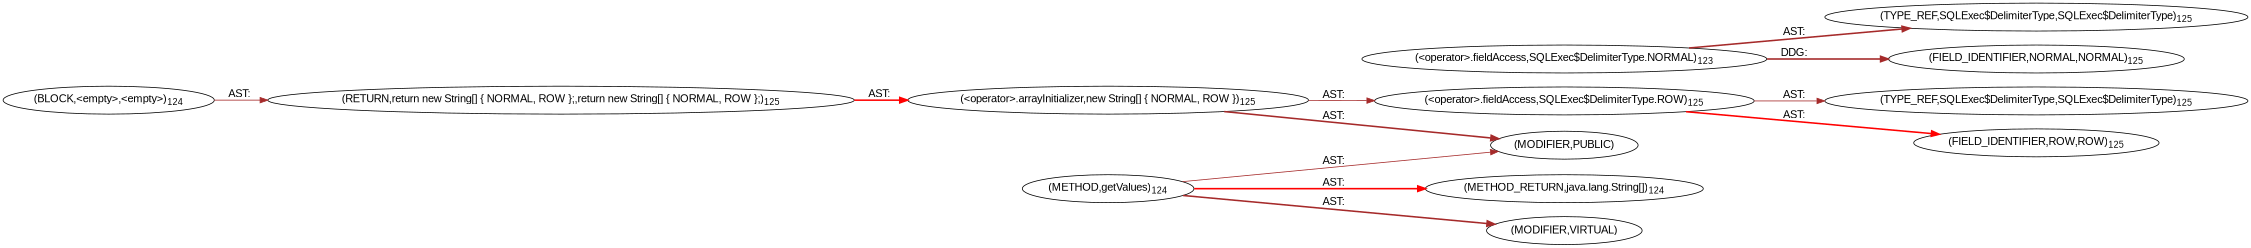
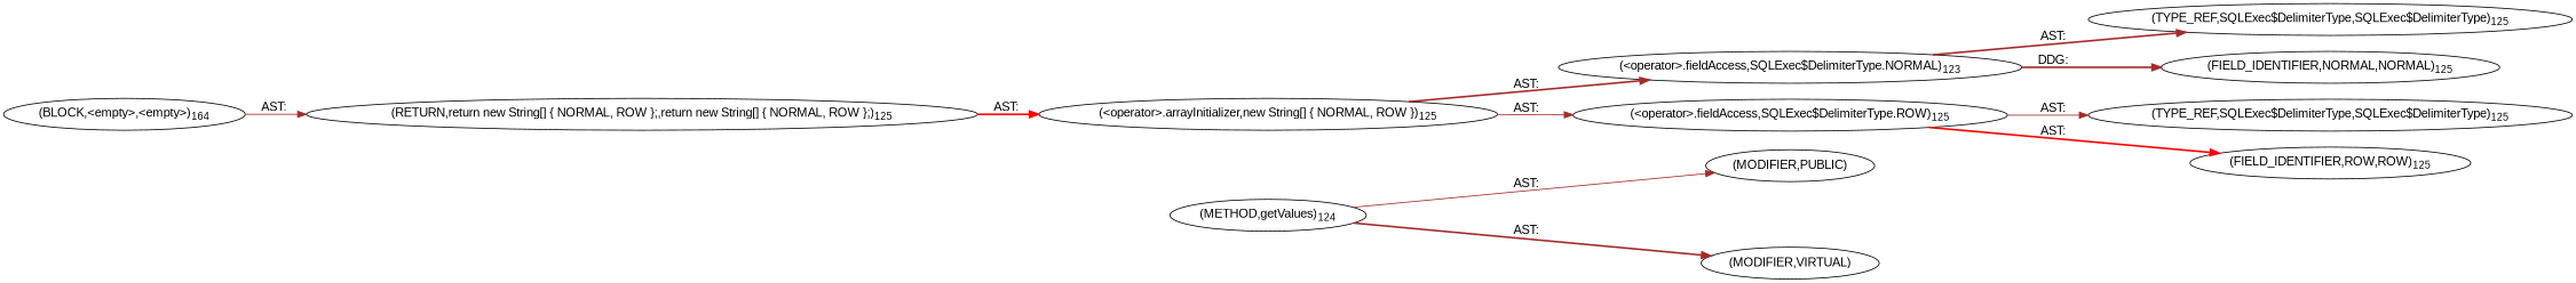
  digraph {
    fontname="Liberation Sans"
    rankdir=LR
    node [fontname="Liberation Sans"]
    edge [color=brown fontname="Liberation Sans" style=bold]
    n1 [label=<(METHOD,getValues)<SUB>124</SUB>>]
    n2 [label=<(MODIFIER,PUBLIC)>]
    n3 [label=<(MODIFIER,VIRTUAL)>]
-   n4 [label=<(METHOD_RETURN,java.lang.String[])<SUB>124</SUB>>]
-   n5 [label=<(BLOCK,&lt;empty&gt;,&lt;empty&gt;)<SUB>124</SUB>>]
+   n5 [label=<(BLOCK,&lt;empty&gt;,&lt;empty&gt;)<SUB>164</SUB>>]
    n6 [label=<(RETURN,return new String[] { NORMAL, ROW };,return new String[] { NORMAL, ROW };)<SUB>125</SUB>>]
    n7 [label=<(&lt;operator&gt;.arrayInitializer,new String[] { NORMAL, ROW })<SUB>125</SUB>>]
    n8 [label=<(&lt;operator&gt;.fieldAccess,SQLExec$DelimiterType.NORMAL)<SUB>123</SUB>>]
    n9 [label=<(&lt;operator&gt;.fieldAccess,SQLExec$DelimiterType.ROW)<SUB>125</SUB>>]
    n10 [label=<(TYPE_REF,SQLExec$DelimiterType,SQLExec$DelimiterType)<SUB>125</SUB>>]
    n11 [label=<(FIELD_IDENTIFIER,NORMAL,NORMAL)<SUB>125</SUB>>]
    n12 [label=<(TYPE_REF,SQLExec$DelimiterType,SQLExec$DelimiterType)<SUB>125</SUB>>]
    n13 [label=<(FIELD_IDENTIFIER,ROW,ROW)<SUB>125</SUB>>]
    n1 -> n2 [label="AST: " style=solid]
    n1 -> n3 [label="AST: "]
-   n1 -> n4 [color=red label="AST: "]
    n5 -> n6 [label="AST: " style=solid]
    n6 -> n7 [color=red label="AST: "]
-   n7 -> n2 [label="AST: "]
+   n7 -> n8 [label="AST: "]
    n7 -> n9 [label="AST: " style=solid]
    n8 -> n10 [label="AST: "]
    n8 -> n11 [label="DDG: "]
    n9 -> n12 [label="AST: " style=solid]
    n9 -> n13 [color=red label="AST: "]
  }
